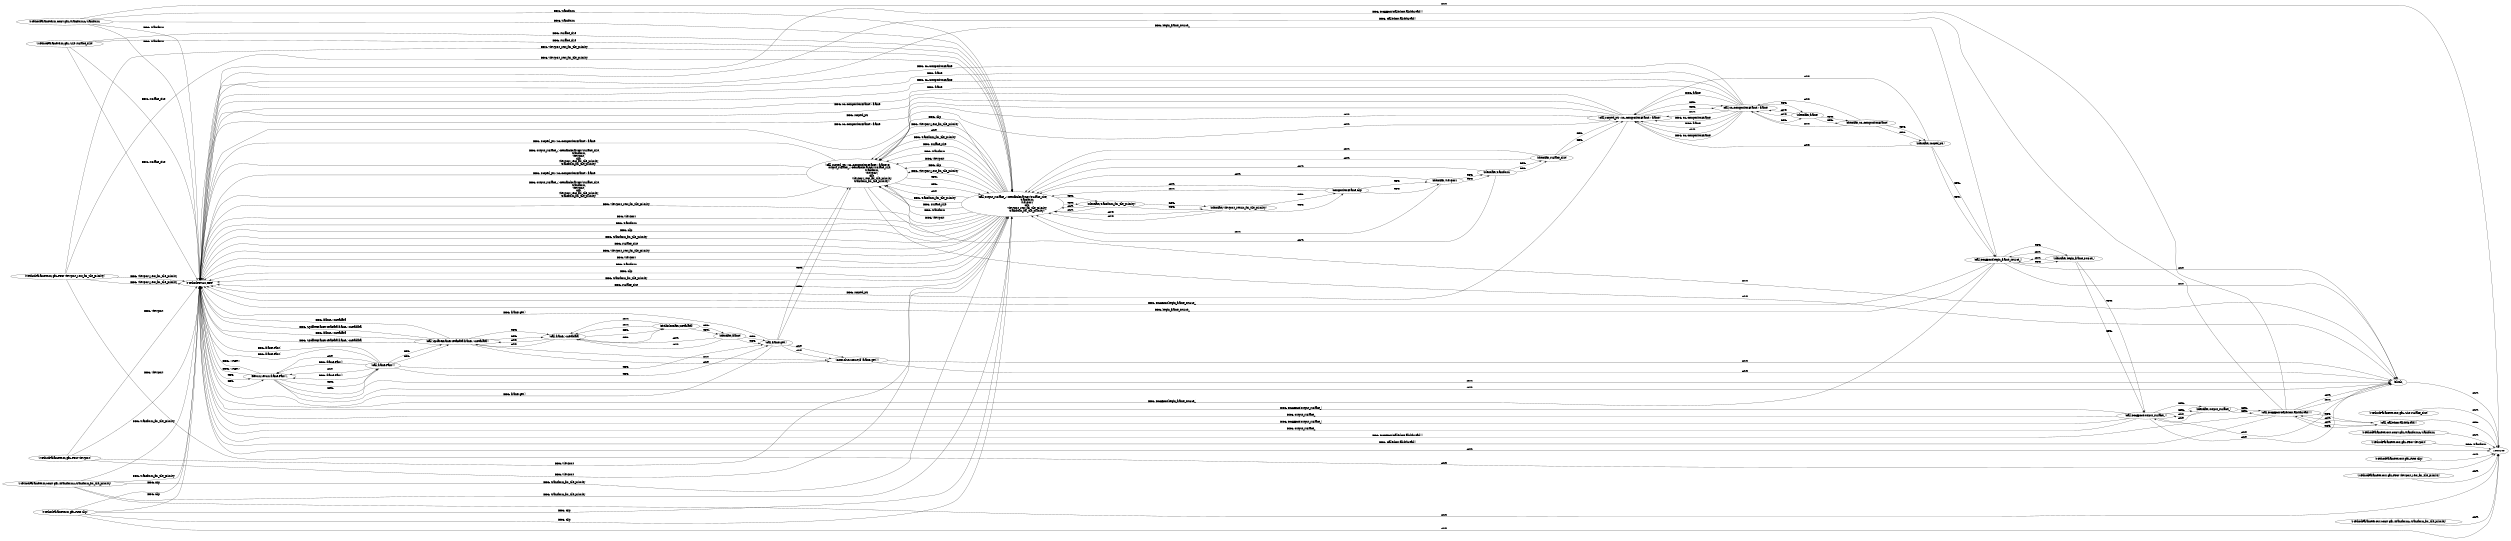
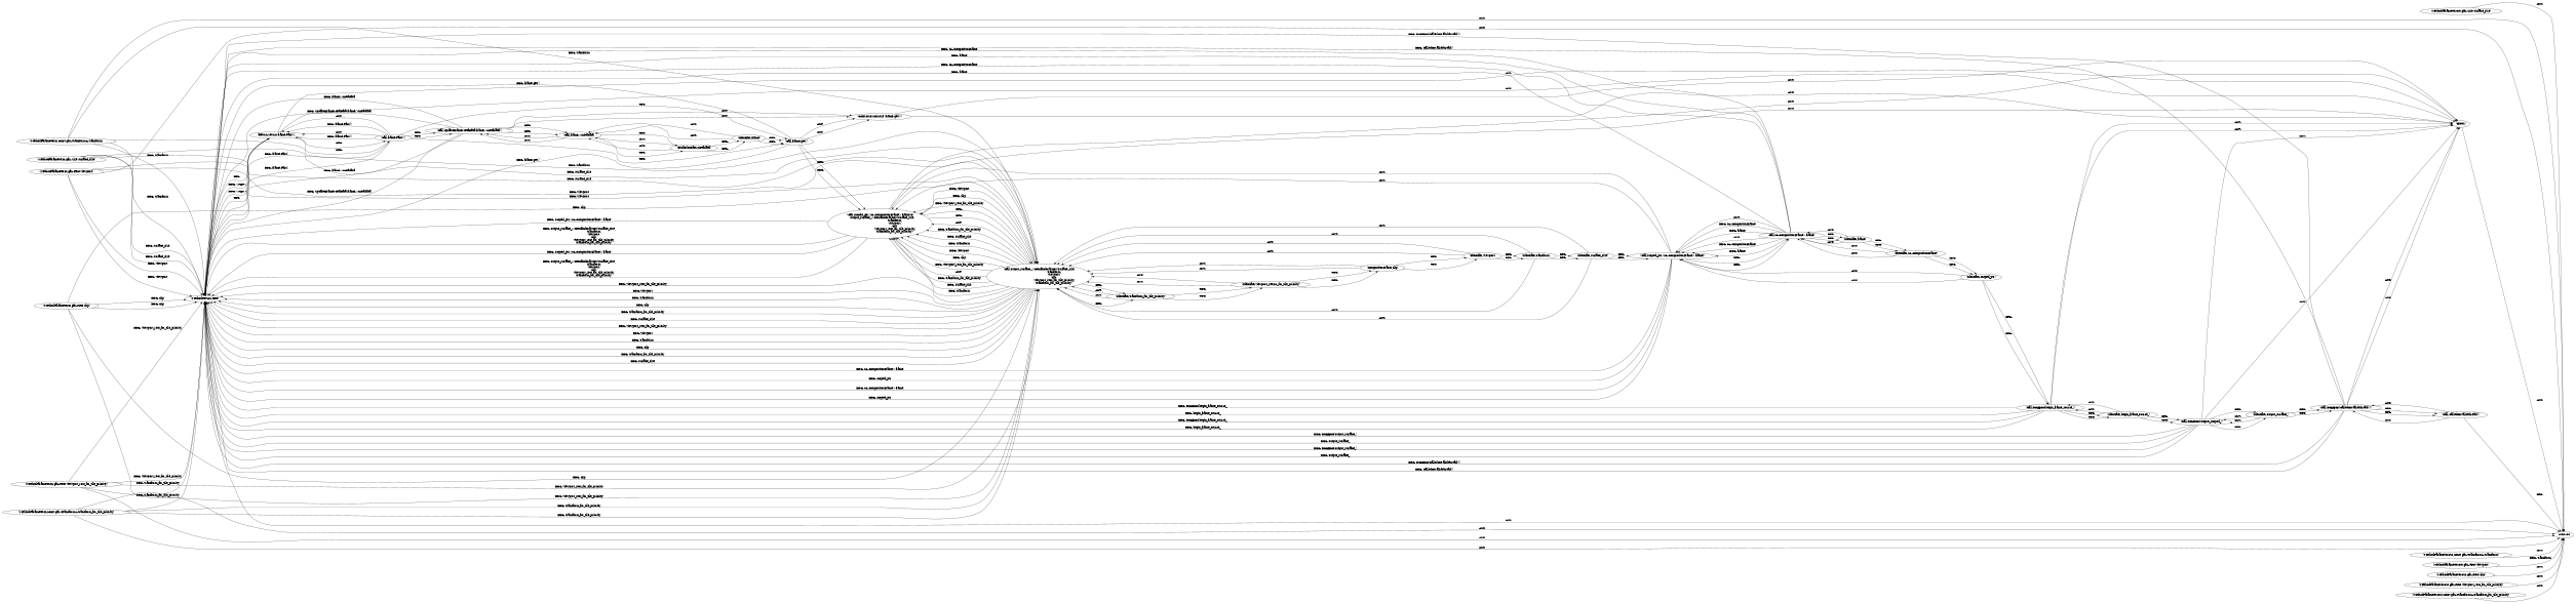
  digraph {
    rankdir=LR
    n1 [label="(MethodReturn,RET)"]
    n2 [label="(Return,return frame.Pass();)"]
    1000100
    n4 [label="(Block,)"]
    n5 [label="(Call,frame.Pass())"]
    n6 [label="(Call,DCHECK(begin_frame_source_))"]
    n7 [label="(Identifier,begin_frame_source_)"]
-   n8 [label="(Call,DCHECK(output_surface_))"]
+   n8 [label="(Call,DCHECK(output_scoped_))"]
    n9 [label="(Identifier,output_surface_)"]
    n10 [label="(Call,cc::CompositorFrame> frame)"]
    n11 [label="(Call,scoped_ptr<cc::CompositorFrame> frame)"]
    n12 [label="(Identifier,frame)"]
    n13 [label="(Call,scoped_ptr<cc::CompositorFrame> frame =\n      output_surface_->DemandDrawHw(surface_size,\n                                    transform,\n                                    viewport,\n                                    clip,\n                                    viewport_rect_for_tile_priority,\n                                    transform_for_tile_priority))"]
    n14 [label="(Identifier,cc::CompositorFrame)"]
    n15 [label="(Identifier,scoped_ptr)"]
    n16 [label="(Call,output_surface_->DemandDrawHw(surface_size,\n                                    transform,\n                                    viewport,\n                                    clip,\n                                    viewport_rect_for_tile_priority,\n                                    transform_for_tile_priority))"]
    n17 [label="(Identifier,transform_for_tile_priority)"]
    n18 [label="(Identifier,surface_size)"]
    n19 [label="(Identifier,viewport_return_for_tile_priority)"]
    n20 [label="(Identifier,transform)"]
    n21 [label="(Identifier,viewport)"]
    n22 [label="(CompositorFrame,clip)"]
    n23 [label="(MethodParameterIn,gfx::Size surface_size)"]
    n24 [label="(MethodParameterOut,gfx::Size surface_size)"]
    n25 [label="(ControlStructure,if (frame.get()))"]
    n26 [label="(Call,frame.get())"]
    n27 [label="(Call,frame->metadata)"]
    n28 [label="(FieldIdentifier,metadata)"]
    n29 [label="(Call,UpdateFrameMetaData(frame->metadata))"]
    n30 [label="(Identifier,frame)"]
    n31 [label="(MethodParameterIn,const gfx::Transform& transform)"]
    n32 [label="(MethodParameterOut,const gfx::Transform& transform)"]
    n33 [label="(MethodParameterIn,gfx::Rect viewport)"]
    n34 [label="(MethodParameterOut,gfx::Rect viewport)"]
    n35 [label="(MethodParameterIn,gfx::Rect clip)"]
    n36 [label="(MethodParameterOut,gfx::Rect clip)"]
    n37 [label="(MethodParameterIn,gfx::Rect viewport_rect_for_tile_priority)"]
    n38 [label="(MethodParameterOut,gfx::Rect viewport_rect_for_tile_priority)"]
    n39 [label="(MethodParameterIn,const gfx::Transform& transform_for_tile_priority)"]
    n40 [label="(MethodParameterOut,const gfx::Transform& transform_for_tile_priority)"]
    n41 [label="(Call,CalledOnValidThread())"]
    n42 [label="(Call,DCHECK(CalledOnValidThread()))"]
    n1 -> n2 [label="CFG: "]
    n1 -> n2 [label="CFG: "]
    n1 -> 1000100 [label="AST: "]
    n2 -> n1 [label="DDG: <RET>"]
    n2 -> n1 [label="DDG: <RET>"]
    n2 -> n4 [label="AST: "]
    n2 -> n4 [label="AST: "]
    n2 -> n5 [label="CFG: "]
    n2 -> n5 [label="CFG: "]
    n4 -> 1000100 [label="AST: "]
    n5 -> n1 [label="DDG: frame.Pass()"]
    n5 -> n1 [label="DDG: frame.Pass()"]
    n5 -> n2 [label="AST: "]
    n5 -> n2 [label="DDG: frame.Pass()"]
    n5 -> n2 [label="AST: "]
    n5 -> n2 [label="DDG: frame.Pass()"]
    n5 -> n26 [label="CFG: "]
    n5 -> n26 [label="CFG: "]
    n5 -> n29 [label="CFG: "]
    n5 -> n29 [label="CFG: "]
    n6 -> n1 [label="DDG: DCHECK(begin_frame_source_)"]
    n6 -> n1 [label="DDG: begin_frame_source_"]
    n6 -> n1 [label="DDG: DCHECK(begin_frame_source_)"]
    n6 -> n1 [label="DDG: begin_frame_source_"]
    n6 -> n4 [label="AST: "]
    n6 -> n4 [label="AST: "]
    n6 -> n7 [label="CFG: "]
    n6 -> n7 [label="CFG: "]
    n7 -> n6 [label="AST: "]
    n7 -> n6 [label="AST: "]
    n7 -> n8 [label="CFG: "]
    n7 -> n8 [label="CFG: "]
    n8 -> n1 [label="DDG: DCHECK(output_surface_)"]
    n8 -> n1 [label="DDG: output_surface_"]
    n8 -> n1 [label="DDG: DCHECK(output_surface_)"]
    n8 -> n1 [label="DDG: output_surface_"]
    n8 -> n4 [label="AST: "]
    n8 -> n4 [label="AST: "]
    n8 -> n9 [label="CFG: "]
    n8 -> n9 [label="CFG: "]
    n9 -> n8 [label="AST: "]
    n9 -> n8 [label="AST: "]
    n9 -> n42 [label="CFG: "]
    n9 -> n42 [label="CFG: "]
    n10 -> n1 [label="DDG: cc::CompositorFrame"]
    n10 -> n1 [label="DDG: frame"]
    n10 -> n1 [label="DDG: cc::CompositorFrame"]
    n10 -> n1 [label="DDG: frame"]
    n10 -> n11 [label="AST: "]
    n10 -> n11 [label="DDG: cc::CompositorFrame"]
    n10 -> n11 [label="DDG: frame"]
    n10 -> n11 [label="AST: "]
    n10 -> n11 [label="DDG: cc::CompositorFrame"]
    n10 -> n11 [label="DDG: frame"]
    n10 -> n12 [label="CFG: "]
    n10 -> n12 [label="CFG: "]
    n11 -> n1 [label="DDG: cc::CompositorFrame> frame"]
    n11 -> n1 [label="DDG: scoped_ptr"]
    n11 -> n1 [label="DDG: cc::CompositorFrame> frame"]
    n11 -> n1 [label="DDG: scoped_ptr"]
    n11 -> n10 [label="CFG: "]
    n11 -> n10 [label="CFG: "]
    n11 -> n13 [label="AST: "]
    n11 -> n13 [label="AST: "]
    n12 -> n10 [label="AST: "]
    n12 -> n10 [label="AST: "]
    n12 -> n14 [label="CFG: "]
    n12 -> n14 [label="CFG: "]
    n13 -> n1 [label="DDG: scoped_ptr<cc::CompositorFrame> frame"]
    n13 -> n1 [label="DDG: output_surface_->DemandDrawHw(surface_size,\n                                    transform,\n                                    viewport,\n                                    clip,\n                                    viewport_rect_for_tile_priority,\n                                    transform_for_tile_priority)"]
    n13 -> n1 [label="DDG: scoped_ptr<cc::CompositorFrame> frame"]
    n13 -> n1 [label="DDG: output_surface_->DemandDrawHw(surface_size,\n                                    transform,\n                                    viewport,\n                                    clip,\n                                    viewport_rect_for_tile_priority,\n                                    transform_for_tile_priority)"]
    n13 -> n4 [label="AST: "]
    n13 -> n4 [label="AST: "]
    n13 -> n16 [label="CFG: "]
    n13 -> n16 [label="CFG: "]
    n14 -> n10 [label="AST: "]
    n14 -> n10 [label="AST: "]
    n14 -> n15 [label="CFG: "]
    n14 -> n15 [label="CFG: "]
    n15 -> n6 [label="CFG: "]
    n15 -> n6 [label="CFG: "]
    n15 -> n11 [label="AST: "]
    n15 -> n11 [label="AST: "]
    n16 -> n1 [label="DDG: viewport_rect_for_tile_priority"]
    n16 -> n1 [label="DDG: viewport"]
    n16 -> n1 [label="DDG: transform"]
    n16 -> n1 [label="DDG: clip"]
    n16 -> n1 [label="DDG: transform_for_tile_priority"]
    n16 -> n1 [label="DDG: surface_size"]
    n16 -> n1 [label="DDG: viewport_rect_for_tile_priority"]
    n16 -> n1 [label="DDG: viewport"]
    n16 -> n1 [label="DDG: transform"]
    n16 -> n1 [label="DDG: clip"]
    n16 -> n1 [label="DDG: transform_for_tile_priority"]
    n16 -> n1 [label="DDG: surface_size"]
    n16 -> n13 [label="AST: "]
    n16 -> n13 [label="DDG: transform_for_tile_priority"]
    n16 -> n13 [label="DDG: surface_size"]
    n16 -> n13 [label="DDG: transform"]
    n16 -> n13 [label="DDG: viewport"]
    n16 -> n13 [label="DDG: clip"]
    n16 -> n13 [label="DDG: viewport_rect_for_tile_priority"]
    n16 -> n13 [label="AST: "]
    n16 -> n13 [label="DDG: transform_for_tile_priority"]
    n16 -> n13 [label="DDG: surface_size"]
    n16 -> n13 [label="DDG: transform"]
    n16 -> n13 [label="DDG: viewport"]
    n16 -> n13 [label="DDG: clip"]
    n16 -> n13 [label="DDG: viewport_rect_for_tile_priority"]
    n16 -> n17 [label="CFG: "]
    n16 -> n17 [label="CFG: "]
    n17 -> n16 [label="AST: "]
    n17 -> n16 [label="AST: "]
    n17 -> n19 [label="CFG: "]
    n17 -> n19 [label="CFG: "]
    n18 -> n11 [label="CFG: "]
    n18 -> n11 [label="CFG: "]
    n18 -> n16 [label="AST: "]
    n18 -> n16 [label="AST: "]
    n19 -> n16 [label="AST: "]
    n19 -> n16 [label="AST: "]
    n19 -> n22 [label="CFG: "]
    n19 -> n22 [label="CFG: "]
    n20 -> n16 [label="AST: "]
    n20 -> n16 [label="AST: "]
    n20 -> n18 [label="CFG: "]
    n20 -> n18 [label="CFG: "]
    n21 -> n16 [label="AST: "]
    n21 -> n16 [label="AST: "]
    n21 -> n20 [label="CFG: "]
    n21 -> n20 [label="CFG: "]
    n22 -> n16 [label="AST: "]
    n22 -> n16 [label="AST: "]
    n22 -> n21 [label="CFG: "]
    n22 -> n21 [label="CFG: "]
    n23 -> n1 [label="DDG: surface_size"]
    n23 -> n1 [label="DDG: surface_size"]
    n23 -> n16 [label="DDG: surface_size"]
    n23 -> n16 [label="DDG: surface_size"]
    n24 -> 1000100 [label="AST: "]
    n25 -> n4 [label="AST: "]
    n25 -> n4 [label="AST: "]
    n26 -> n1 [label="DDG: frame.get()"]
    n26 -> n1 [label="DDG: frame.get()"]
    n26 -> n13 [label="CFG: "]
    n26 -> n13 [label="CFG: "]
    n26 -> n25 [label="AST: "]
    n26 -> n25 [label="AST: "]
    n27 -> n28 [label="CFG: "]
    n27 -> n28 [label="CFG: "]
    n27 -> n29 [label="AST: "]
    n27 -> n29 [label="AST: "]
    n28 -> n27 [label="AST: "]
    n28 -> n27 [label="AST: "]
    n28 -> n30 [label="CFG: "]
    n28 -> n30 [label="CFG: "]
    n29 -> n1 [label="DDG: frame->metadata"]
    n29 -> n1 [label="DDG: UpdateFrameMetaData(frame->metadata)"]
    n29 -> n1 [label="DDG: frame->metadata"]
    n29 -> n1 [label="DDG: UpdateFrameMetaData(frame->metadata)"]
    n29 -> n25 [label="AST: "]
    n29 -> n25 [label="AST: "]
    n29 -> n27 [label="CFG: "]
    n29 -> n27 [label="CFG: "]
    n30 -> n26 [label="CFG: "]
    n30 -> n26 [label="CFG: "]
    n30 -> n27 [label="AST: "]
    n30 -> n27 [label="AST: "]
    n31 -> n1 [label="DDG: transform"]
    n31 -> n1 [label="DDG: transform"]
    n31 -> 1000100 [label="AST: "]
    n31 -> n16 [label="DDG: transform"]
    n31 -> n16 [label="DDG: transform"]
    n32 -> 1000100 [label="AST: "]
    n33 -> n1 [label="DDG: viewport"]
    n33 -> n1 [label="DDG: viewport"]
+   n33 -> 1000100 [label="AST: "]
    n33 -> n16 [label="DDG: viewport"]
    n33 -> n16 [label="DDG: viewport"]
    n34 -> 1000100 [label="DDG: transform"]
    n35 -> n1 [label="DDG: clip"]
    n35 -> n1 [label="DDG: clip"]
    n35 -> 1000100 [label="AST: "]
    n35 -> n16 [label="DDG: clip"]
    n35 -> n16 [label="DDG: clip"]
    n36 -> 1000100 [label="AST: "]
    n37 -> n1 [label="DDG: viewport_rect_for_tile_priority"]
    n37 -> n1 [label="DDG: viewport_rect_for_tile_priority"]
    n37 -> 1000100 [label="AST: "]
    n37 -> n16 [label="DDG: viewport_rect_for_tile_priority"]
    n37 -> n16 [label="DDG: viewport_rect_for_tile_priority"]
    n38 -> 1000100 [label="AST: "]
    n39 -> n1 [label="DDG: transform_for_tile_priority"]
    n39 -> n1 [label="DDG: transform_for_tile_priority"]
    n39 -> 1000100 [label="AST: "]
    n39 -> n16 [label="DDG: transform_for_tile_priority"]
    n39 -> n16 [label="DDG: transform_for_tile_priority"]
    n40 -> 1000100 [label="AST: "]
    n41 -> 1000100 [label="CFG: "]
    n41 -> n42 [label="AST: "]
    n41 -> n42 [label="AST: "]
    n42 -> n1 [label="DDG: DCHECK(CalledOnValidThread())"]
    n42 -> n1 [label="DDG: CalledOnValidThread()"]
    n42 -> n1 [label="DDG: DCHECK(CalledOnValidThread())"]
    n42 -> n1 [label="DDG: CalledOnValidThread()"]
    n42 -> n4 [label="AST: "]
    n42 -> n4 [label="AST: "]
    n42 -> n41 [label="CFG: "]
    n42 -> n41 [label="CFG: "]
  }
